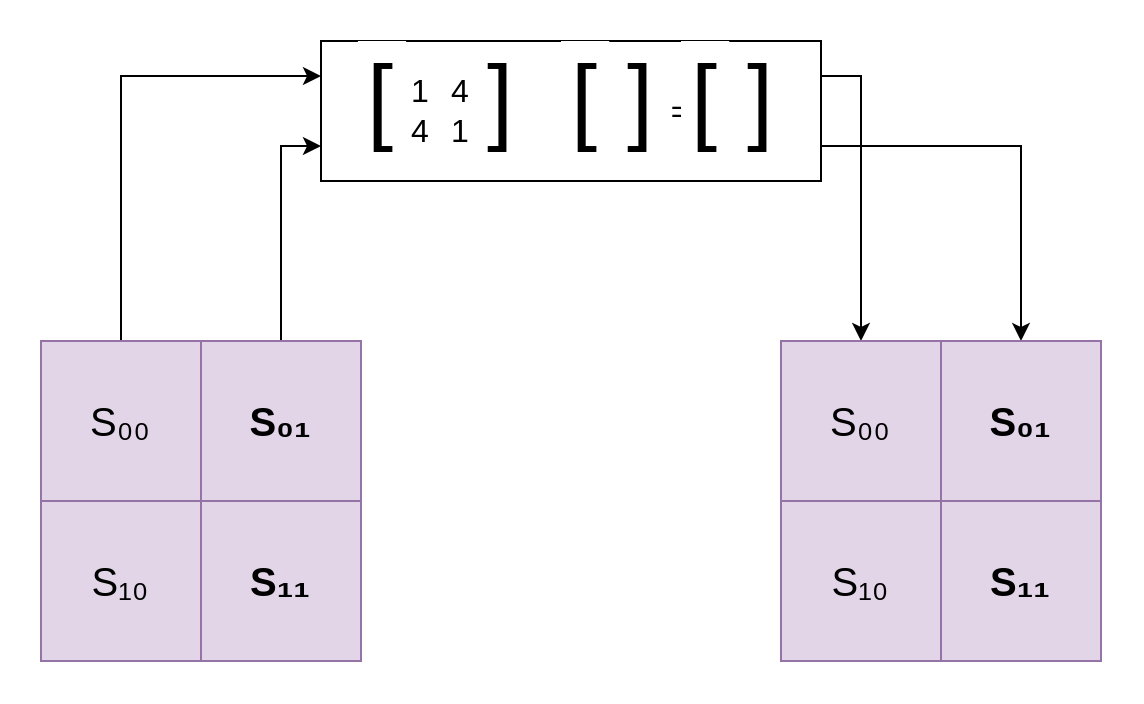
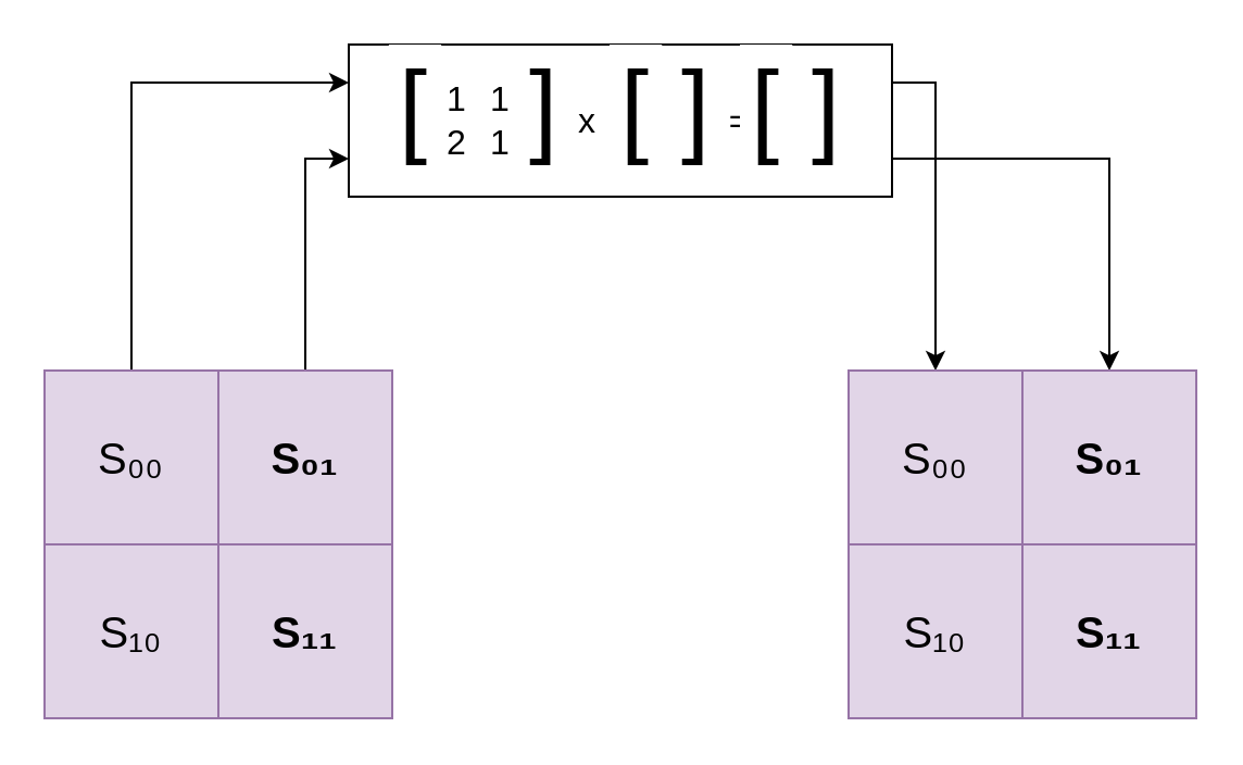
  <mxCell id="0" />
  <mxCell id="1" parent="0" />
  <mxCell id="2" style="edgeStyle=orthogonalEdgeStyle;rounded=0;orthogonalLoop=1;jettySize=auto;html=1;exitX=1;exitY=0.75;exitDx=0;exitDy=0;entryX=0.5;entryY=0;entryDx=0;entryDy=0;" edge="1" parent="1" source="4" target="14"><mxGeometry relative="1" as="geometry" /></mxCell>
  <mxCell id="3" style="edgeStyle=orthogonalEdgeStyle;rounded=0;orthogonalLoop=1;jettySize=auto;html=1;exitX=1;exitY=0.25;exitDx=0;exitDy=0;entryX=0.5;entryY=0;entryDx=0;entryDy=0;" edge="1" parent="1" source="4" target="13"><mxGeometry relative="1" as="geometry" /></mxCell>
  <mxCell id="4" value="" style="rounded=0;whiteSpace=wrap;html=1;" vertex="1" parent="1"><mxGeometry x="160" y="20" width="250" height="70" as="geometry" /></mxCell>
  <mxCell id="5" value="" style="swimlane;startSize=0;fillColor=#e1d5e7;strokeColor=#9673a6;" vertex="1" parent="1"><mxGeometry x="20" y="170" width="160" height="160" as="geometry" /></mxCell>
  <mxCell id="6" style="edgeStyle=orthogonalEdgeStyle;rounded=0;orthogonalLoop=1;jettySize=auto;html=1;exitX=0.5;exitY=0;exitDx=0;exitDy=0;entryX=0;entryY=0.25;entryDx=0;entryDy=0;" edge="1" parent="1" source="7" target="4"><mxGeometry relative="1" as="geometry" /></mxCell>
  <mxCell id="7" value="&lt;font style=&quot;font-size: 20px;&quot;&gt;S₀₀&lt;/font&gt;" style="whiteSpace=wrap;html=1;aspect=fixed;fillColor=#e1d5e7;strokeColor=#9673a6;" vertex="1" parent="1"><mxGeometry x="20" y="170" width="80" height="80" as="geometry" /></mxCell>
  <mxCell id="8" style="edgeStyle=orthogonalEdgeStyle;rounded=0;orthogonalLoop=1;jettySize=auto;html=1;exitX=0.5;exitY=0;exitDx=0;exitDy=0;entryX=0;entryY=0.75;entryDx=0;entryDy=0;" edge="1" parent="1" source="9" target="4"><mxGeometry relative="1" as="geometry" /></mxCell>
  <mxCell id="9" value="&lt;font style=&quot;font-size: 20px;&quot;&gt;S₀₁&lt;/font&gt;" style="whiteSpace=wrap;html=1;aspect=fixed;fillColor=#e1d5e7;strokeColor=#9673a6;fontStyle=1" vertex="1" parent="1"><mxGeometry x="100" y="170" width="80" height="80" as="geometry" /></mxCell>
  <mxCell id="10" value="S₁₁" style="whiteSpace=wrap;html=1;aspect=fixed;fillColor=#e1d5e7;strokeColor=#9673a6;fontSize=20;fontStyle=1" vertex="1" parent="1"><mxGeometry x="100" y="250" width="80" height="80" as="geometry" /></mxCell>
  <mxCell id="11" value="S₁₀" style="whiteSpace=wrap;html=1;aspect=fixed;fillColor=#e1d5e7;strokeColor=#9673a6;fontSize=20;fontStyle=0" vertex="1" parent="1"><mxGeometry x="20" y="250" width="80" height="80" as="geometry" /></mxCell>
  <mxCell id="12" value="" style="swimlane;startSize=0;fillColor=#e1d5e7;strokeColor=#9673a6;" vertex="1" parent="1"><mxGeometry x="390" y="170" width="160" height="160" as="geometry" /></mxCell>
  <mxCell id="13" value="&lt;font style=&quot;font-size: 20px;&quot;&gt;S₀₀&lt;/font&gt;" style="whiteSpace=wrap;html=1;aspect=fixed;fillColor=#e1d5e7;strokeColor=#9673a6;" vertex="1" parent="1"><mxGeometry x="390" y="170" width="80" height="80" as="geometry" /></mxCell>
  <mxCell id="14" value="&lt;font style=&quot;font-size: 20px;&quot;&gt;S₀₁&lt;/font&gt;" style="whiteSpace=wrap;html=1;aspect=fixed;fillColor=#e1d5e7;strokeColor=#9673a6;fontStyle=1" vertex="1" parent="1"><mxGeometry x="470" y="170" width="80" height="80" as="geometry" /></mxCell>
  <mxCell id="15" value="S₁₁" style="whiteSpace=wrap;html=1;aspect=fixed;fillColor=#e1d5e7;strokeColor=#9673a6;fontSize=20;fontStyle=1" vertex="1" parent="1"><mxGeometry x="470" y="250" width="80" height="80" as="geometry" /></mxCell>
  <mxCell id="16" value="S₁₀" style="whiteSpace=wrap;html=1;aspect=fixed;fillColor=#e1d5e7;strokeColor=#9673a6;fontSize=20;fontStyle=0" vertex="1" parent="1"><mxGeometry x="390" y="250" width="80" height="80" as="geometry" /></mxCell>
  <mxCell id="17" value="&lt;font style=&quot;font-size: 47px;&quot;&gt;[&lt;/font&gt;" style="rounded=0;whiteSpace=wrap;html=1;strokeColor=none;fontStyle=0;fontSize=47;" vertex="1" parent="1"><mxGeometry x="178.44" y="20" width="24.12" height="60" as="geometry" /></mxCell>
- <mxCell id="18" value="&lt;font style=&quot;font-size: 16px;&quot;&gt;1&lt;br&gt;4&lt;br&gt;&lt;/font&gt;" style="rounded=0;whiteSpace=wrap;html=1;strokeColor=none;fontStyle=0;fillColor=none;" vertex="1" parent="1"><mxGeometry x="200" y="35" width="20" height="40" as="geometry" /></mxCell>
+ <mxCell id="18" value="&lt;font style=&quot;font-size: 16px;&quot;&gt;1&lt;br&gt;2&lt;br&gt;&lt;/font&gt;" style="rounded=0;whiteSpace=wrap;html=1;strokeColor=none;fontStyle=0;fillColor=none;" vertex="1" parent="1"><mxGeometry x="200" y="35" width="20" height="40" as="geometry" /></mxCell>
  <mxCell id="19" value="]" style="rounded=0;whiteSpace=wrap;html=1;strokeColor=none;fontStyle=0;fontSize=47;fillColor=none;" vertex="1" parent="1"><mxGeometry x="240" y="20" width="20" height="60" as="geometry" /></mxCell>
- <mxCell id="20" value="&lt;font style=&quot;font-size: 16px;&quot;&gt;4&lt;br&gt;1&lt;br&gt;&lt;/font&gt;" style="rounded=0;whiteSpace=wrap;html=1;strokeColor=none;fontStyle=0;fillColor=none;" vertex="1" parent="1"><mxGeometry x="220" y="35" width="20" height="40" as="geometry" /></mxCell>
+ <mxCell id="20" value="&lt;font style=&quot;font-size: 16px;&quot;&gt;1&lt;br&gt;1&lt;br&gt;&lt;/font&gt;" style="rounded=0;whiteSpace=wrap;html=1;strokeColor=none;fontStyle=0;fillColor=none;" vertex="1" parent="1"><mxGeometry x="220" y="35" width="20" height="40" as="geometry" /></mxCell>
+ <mxCell id="21" value="&lt;font style=&quot;font-size: 16px;&quot;&gt;x&lt;br&gt;&lt;/font&gt;" style="rounded=0;whiteSpace=wrap;html=1;strokeColor=none;fontStyle=0;fillColor=none;" vertex="1" parent="1"><mxGeometry x="260" y="35" width="20" height="40" as="geometry" /></mxCell>
  <mxCell id="22" value="&lt;font style=&quot;font-size: 47px;&quot;&gt;[&lt;/font&gt;" style="rounded=0;whiteSpace=wrap;html=1;strokeColor=none;fontStyle=0;fontSize=47;" vertex="1" parent="1"><mxGeometry x="280" y="20" width="24.12" height="60" as="geometry" /></mxCell>
  <mxCell id="23" value="]" style="rounded=0;whiteSpace=wrap;html=1;strokeColor=none;fontStyle=0;fontSize=47;fillColor=none;" vertex="1" parent="1"><mxGeometry x="310" y="20" width="20" height="60" as="geometry" /></mxCell>
  <mxCell id="24" value="&lt;font style=&quot;font-size: 16px;&quot;&gt;=&lt;br&gt;&lt;/font&gt;" style="rounded=0;whiteSpace=wrap;html=1;strokeColor=none;fontStyle=0;fillColor=none;" vertex="1" parent="1"><mxGeometry x="330" y="35" width="20" height="40" as="geometry" /></mxCell>
  <mxCell id="25" value="&lt;font style=&quot;font-size: 47px;&quot;&gt;[&lt;/font&gt;" style="rounded=0;whiteSpace=wrap;html=1;strokeColor=none;fontStyle=0;fontSize=47;" vertex="1" parent="1"><mxGeometry x="340" y="20" width="24.12" height="60" as="geometry" /></mxCell>
  <mxCell id="26" value="]" style="rounded=0;whiteSpace=wrap;html=1;strokeColor=none;fontStyle=0;fontSize=47;fillColor=none;" vertex="1" parent="1"><mxGeometry x="370" y="20" width="20" height="60" as="geometry" /></mxCell>
